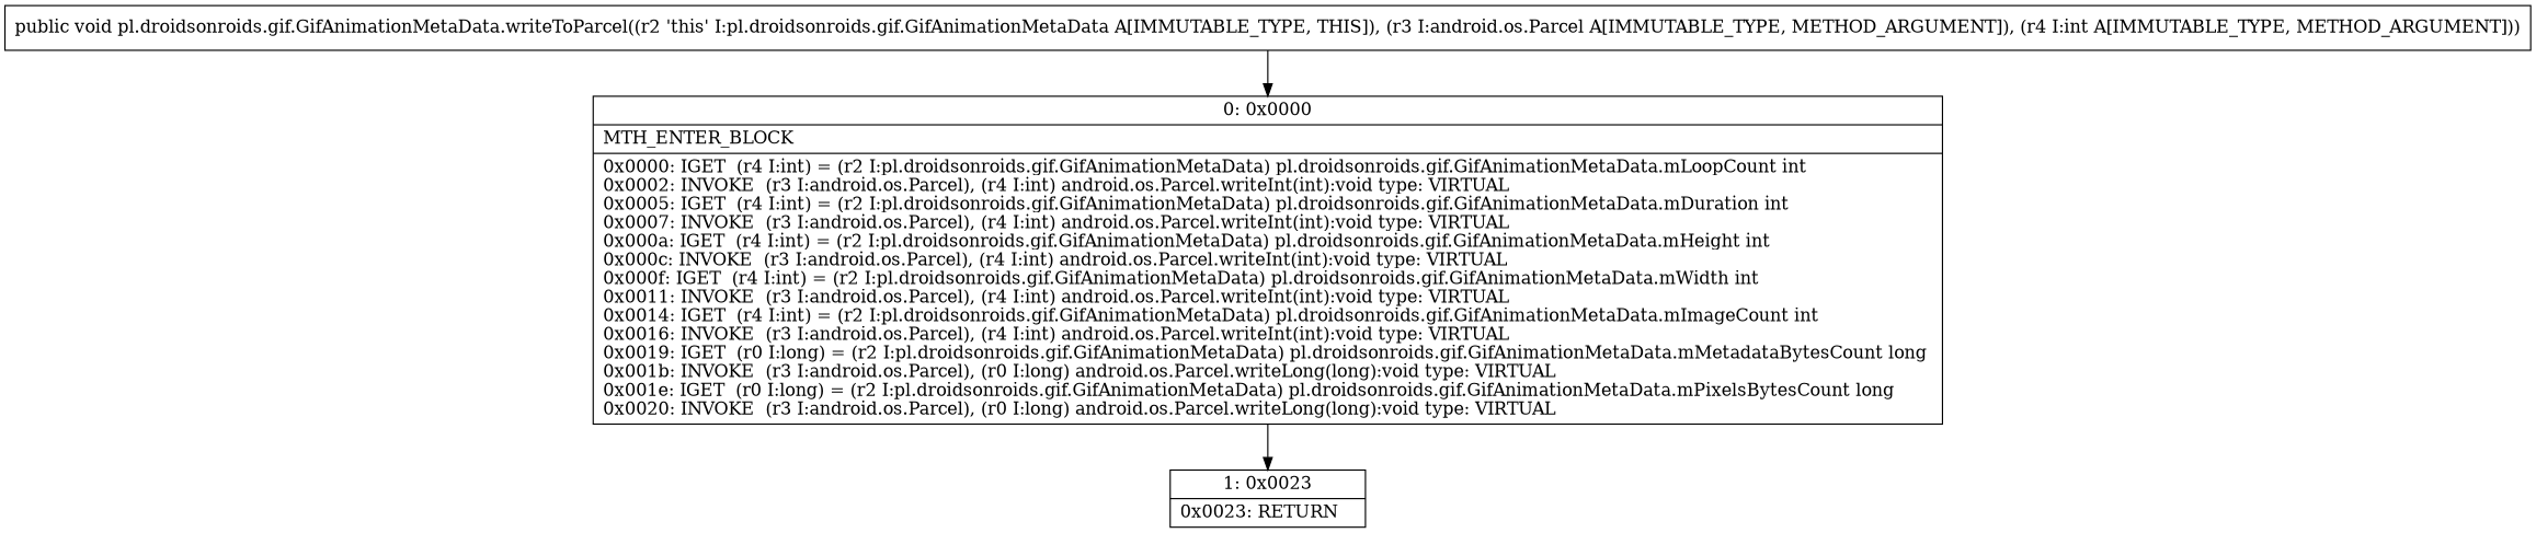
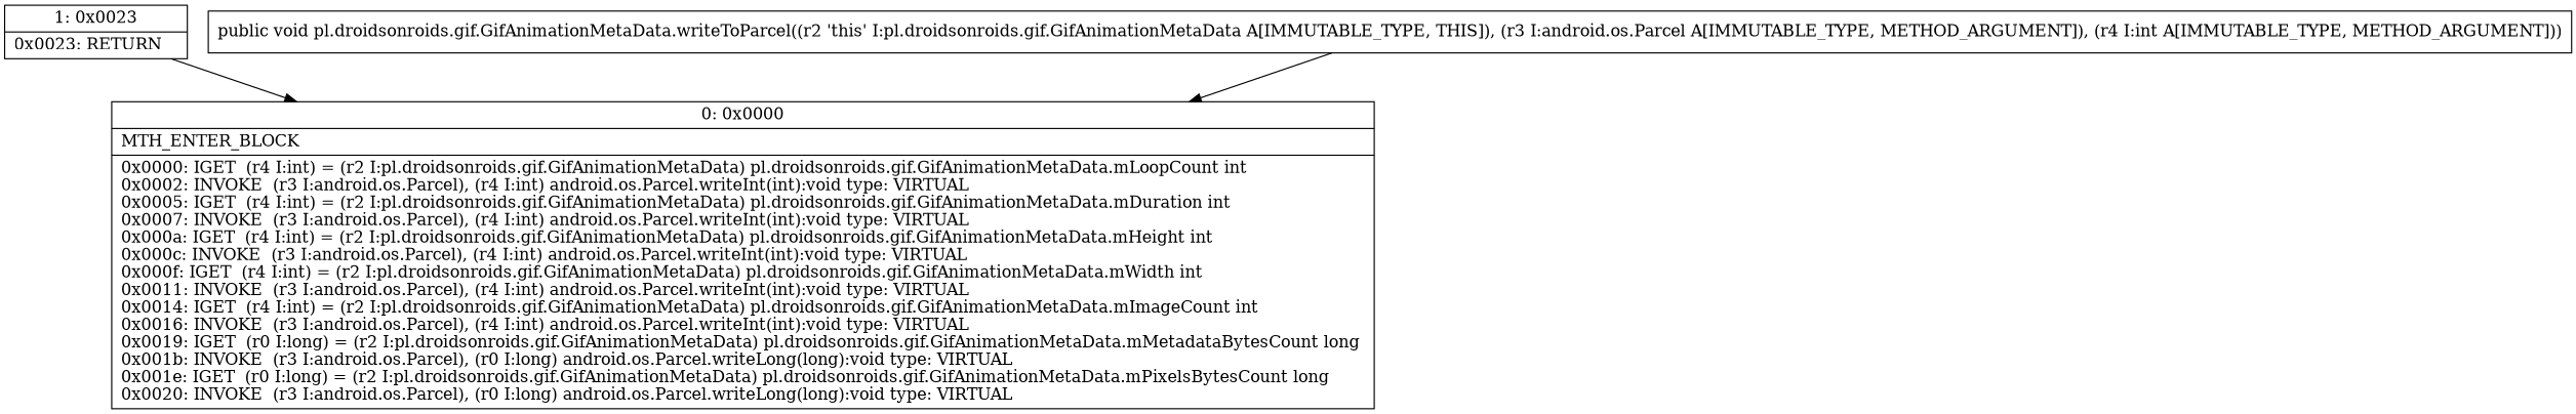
  digraph {
    node [shape=record]
    n1 [label="{0\:\ 0x0000|MTH_ENTER_BLOCK\l|0x0000: IGET  (r4 I:int) = (r2 I:pl.droidsonroids.gif.GifAnimationMetaData) pl.droidsonroids.gif.GifAnimationMetaData.mLoopCount int \l0x0002: INVOKE  (r3 I:android.os.Parcel), (r4 I:int) android.os.Parcel.writeInt(int):void type: VIRTUAL \l0x0005: IGET  (r4 I:int) = (r2 I:pl.droidsonroids.gif.GifAnimationMetaData) pl.droidsonroids.gif.GifAnimationMetaData.mDuration int \l0x0007: INVOKE  (r3 I:android.os.Parcel), (r4 I:int) android.os.Parcel.writeInt(int):void type: VIRTUAL \l0x000a: IGET  (r4 I:int) = (r2 I:pl.droidsonroids.gif.GifAnimationMetaData) pl.droidsonroids.gif.GifAnimationMetaData.mHeight int \l0x000c: INVOKE  (r3 I:android.os.Parcel), (r4 I:int) android.os.Parcel.writeInt(int):void type: VIRTUAL \l0x000f: IGET  (r4 I:int) = (r2 I:pl.droidsonroids.gif.GifAnimationMetaData) pl.droidsonroids.gif.GifAnimationMetaData.mWidth int \l0x0011: INVOKE  (r3 I:android.os.Parcel), (r4 I:int) android.os.Parcel.writeInt(int):void type: VIRTUAL \l0x0014: IGET  (r4 I:int) = (r2 I:pl.droidsonroids.gif.GifAnimationMetaData) pl.droidsonroids.gif.GifAnimationMetaData.mImageCount int \l0x0016: INVOKE  (r3 I:android.os.Parcel), (r4 I:int) android.os.Parcel.writeInt(int):void type: VIRTUAL \l0x0019: IGET  (r0 I:long) = (r2 I:pl.droidsonroids.gif.GifAnimationMetaData) pl.droidsonroids.gif.GifAnimationMetaData.mMetadataBytesCount long \l0x001b: INVOKE  (r3 I:android.os.Parcel), (r0 I:long) android.os.Parcel.writeLong(long):void type: VIRTUAL \l0x001e: IGET  (r0 I:long) = (r2 I:pl.droidsonroids.gif.GifAnimationMetaData) pl.droidsonroids.gif.GifAnimationMetaData.mPixelsBytesCount long \l0x0020: INVOKE  (r3 I:android.os.Parcel), (r0 I:long) android.os.Parcel.writeLong(long):void type: VIRTUAL \l}"]
    n2 [label="{1\:\ 0x0023|0x0023: RETURN   \l}"]
    n3 [label="{public void pl.droidsonroids.gif.GifAnimationMetaData.writeToParcel((r2 'this' I:pl.droidsonroids.gif.GifAnimationMetaData A[IMMUTABLE_TYPE, THIS]), (r3 I:android.os.Parcel A[IMMUTABLE_TYPE, METHOD_ARGUMENT]), (r4 I:int A[IMMUTABLE_TYPE, METHOD_ARGUMENT])) }"]
-   n1 -> n2
+   n2 -> n1
    n3 -> n1
  }
